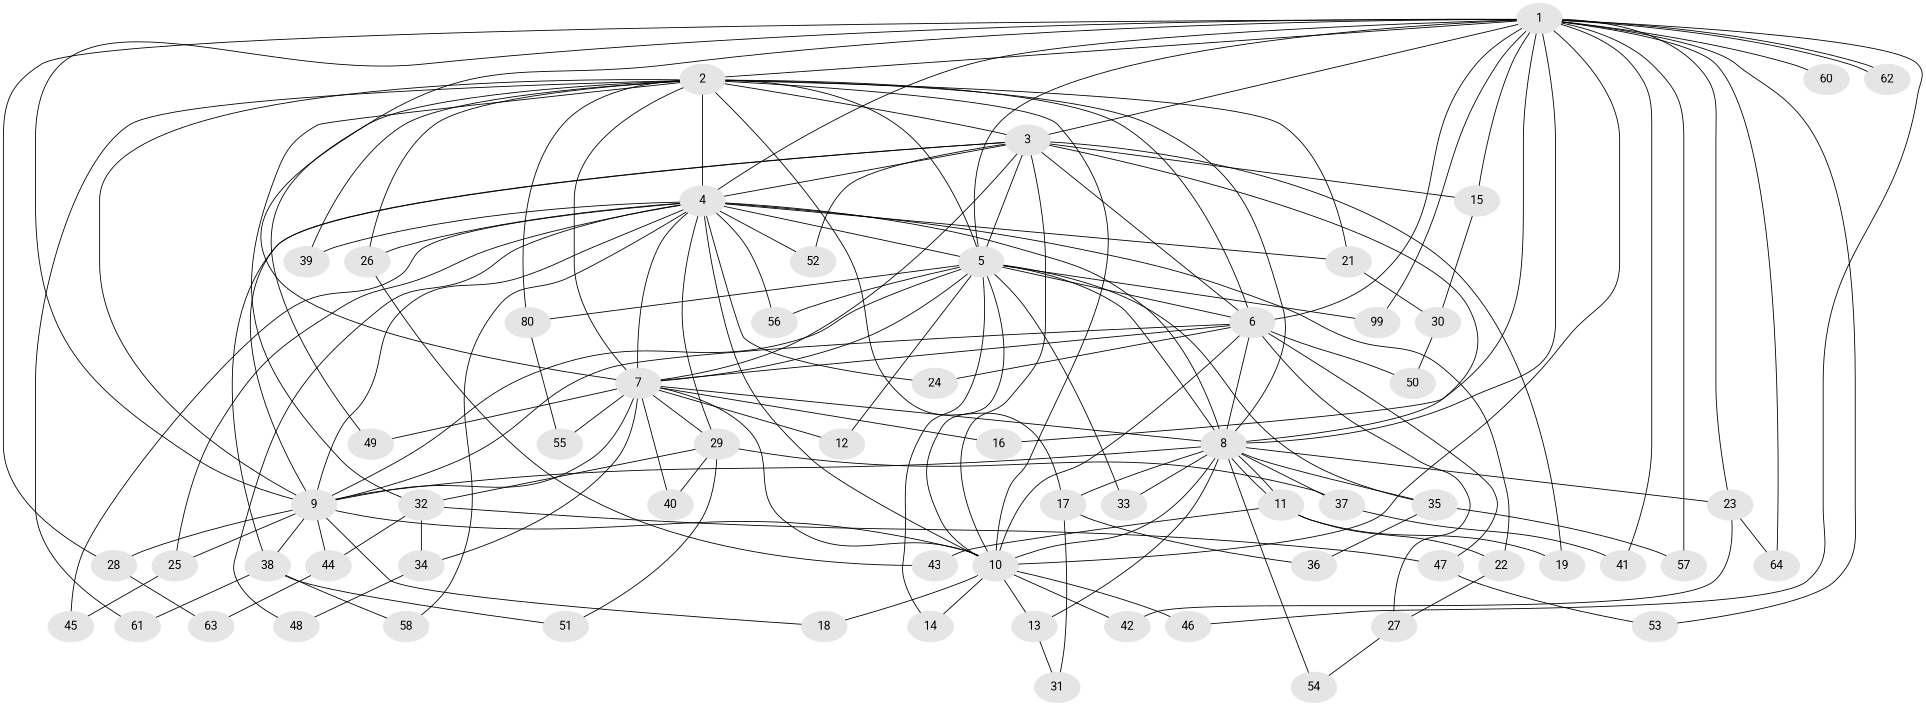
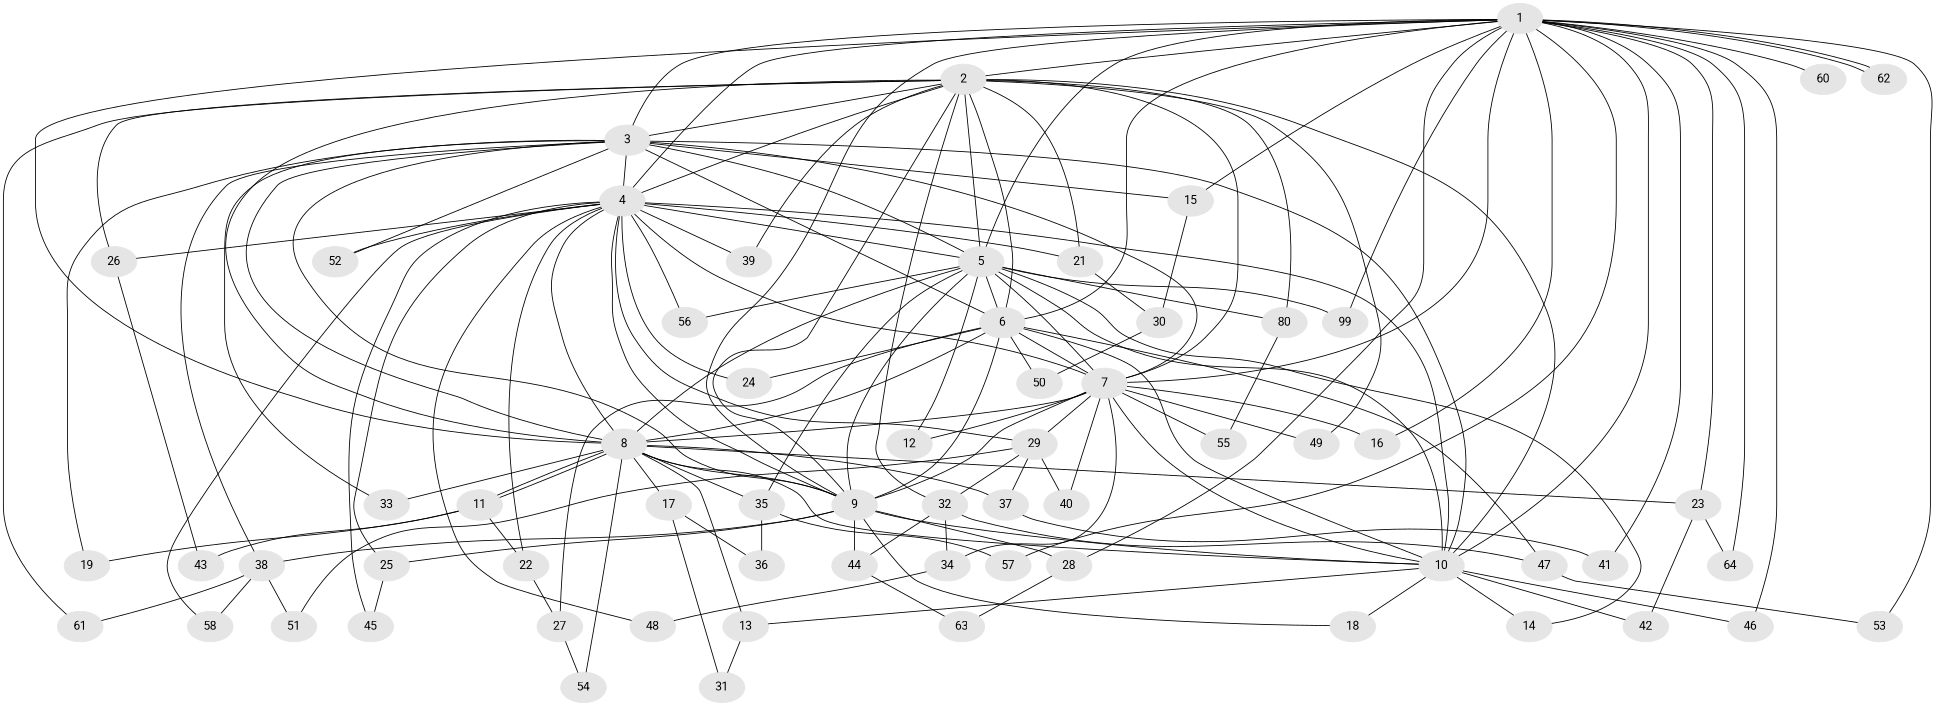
  graph {
    fontname=Roboto
    node [color=gray90 fontname=Roboto style=filled]
    edge [fontname=Roboto]
    1
    2
    3
    4
    5
    6
    7
    8
    9
    10
    15
    16
    23
    28
    41
    46
    53
    57
    n19 [label=99]
    60
    62
    64
    17
    n24 [label=80]
    21
    26
    32
    39
    49
    61
    19
    33
    38
    52
    22
    24
    25
    29
    45
    48
    56
    58
    12
    14
    35
    27
    47
    50
    34
    40
    55
    11
    13
    37
    54
    18
    44
    42
    30
    63
    31
    36
    43
    51
    1 -- 2
    1 -- 3
    1 -- 4
    1 -- 5
    1 -- 6
    1 -- 7
    1 -- 8
    1 -- 9
    1 -- 10
    1 -- 15
    1 -- 16
    1 -- 23
    1 -- 28
    1 -- 41
    1 -- 46
    1 -- 53
    1 -- 57
    1 -- n19
    1 -- 60
    1 -- 62
    1 -- 62
    1 -- 64
    2 -- 3
    2 -- 4
    2 -- 5
    2 -- 6
    2 -- 7
    2 -- 8
    2 -- 9
    2 -- 10
-   2 -- 17
    2 -- n24
    2 -- 21
    2 -- 26
    2 -- 32
    2 -- 39
    2 -- 49
    2 -- 61
    3 -- 4
    3 -- 5
    3 -- 6
    3 -- 7
    3 -- 8
    3 -- 9
    3 -- 10
    3 -- 15
    3 -- 19
-   5 -- 33
+   3 -- 33
    3 -- 38
    3 -- 52
    4 -- 5
    4 -- 7
    4 -- 8
    4 -- 9
    4 -- 10
    4 -- 21
    4 -- 26
    4 -- 39
    4 -- 52
    4 -- 22
    4 -- 24
    4 -- 25
    4 -- 29
    4 -- 45
    4 -- 48
    4 -- 56
    4 -- 58
    5 -- 6
    5 -- 7
    5 -- 8
    5 -- 9
    5 -- 10
    5 -- n19
    5 -- n24
    5 -- 56
    5 -- 12
    5 -- 14
    5 -- 35
    6 -- 7
    6 -- 8
    6 -- 9
    6 -- 10
    6 -- 24
    6 -- 27
    6 -- 47
    6 -- 50
    7 -- 8
    7 -- 9
    7 -- 10
    7 -- 16
    7 -- 49
    7 -- 29
    7 -- 12
    7 -- 34
    7 -- 40
    7 -- 55
    8 -- 9
    8 -- 10
    8 -- 23
    8 -- 17
    8 -- 33
    8 -- 35
    8 -- 11
    8 -- 11
    8 -- 13
    8 -- 37
    8 -- 54
    9 -- 10
    9 -- 28
    9 -- 38
    9 -- 25
    9 -- 18
    9 -- 44
    10 -- 46
    10 -- 14
    10 -- 13
    10 -- 18
    10 -- 42
    15 -- 30
    23 -- 64
    23 -- 42
    28 -- 63
    17 -- 31
    17 -- 36
    n24 -- 55
    21 -- 30
    26 -- 43
    32 -- 47
    32 -- 34
    32 -- 44
    38 -- 61
    38 -- 58
    38 -- 51
    22 -- 27
    25 -- 45
    29 -- 32
    29 -- 40
    29 -- 37
    29 -- 51
    35 -- 57
    35 -- 36
    27 -- 54
    47 -- 53
    34 -- 48
    11 -- 19
    11 -- 22
    11 -- 43
    13 -- 31
    37 -- 41
    44 -- 63
    30 -- 50
  }
